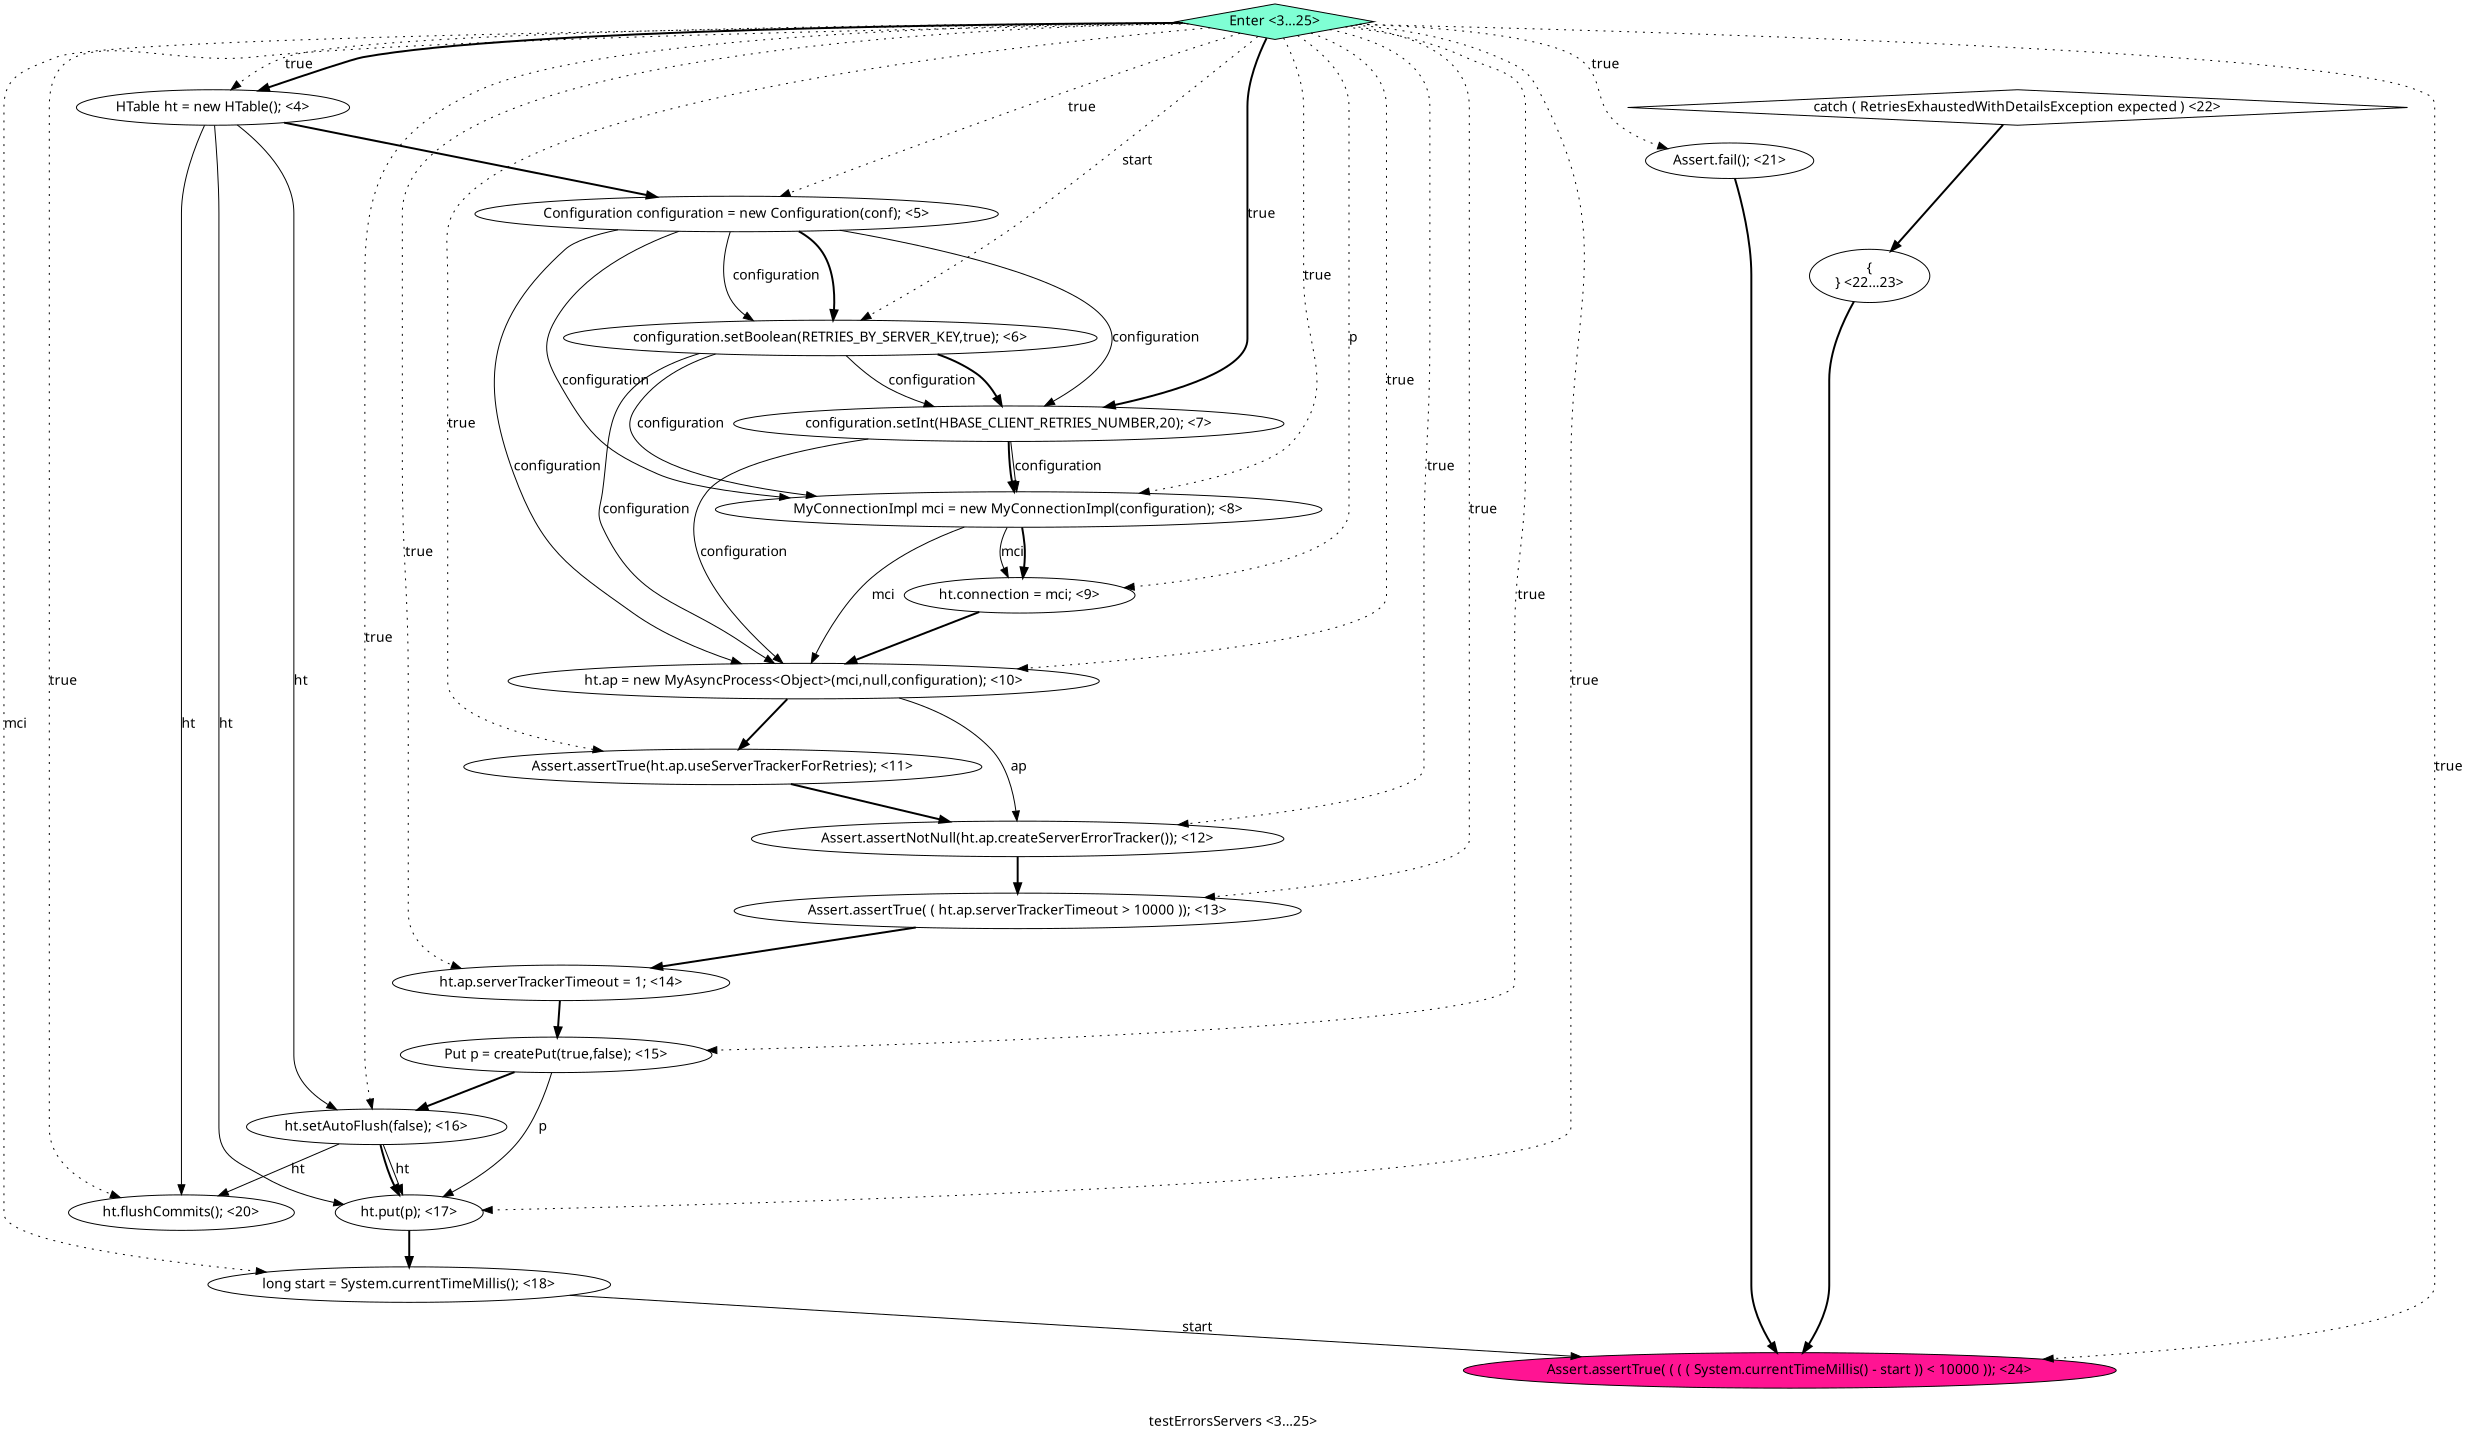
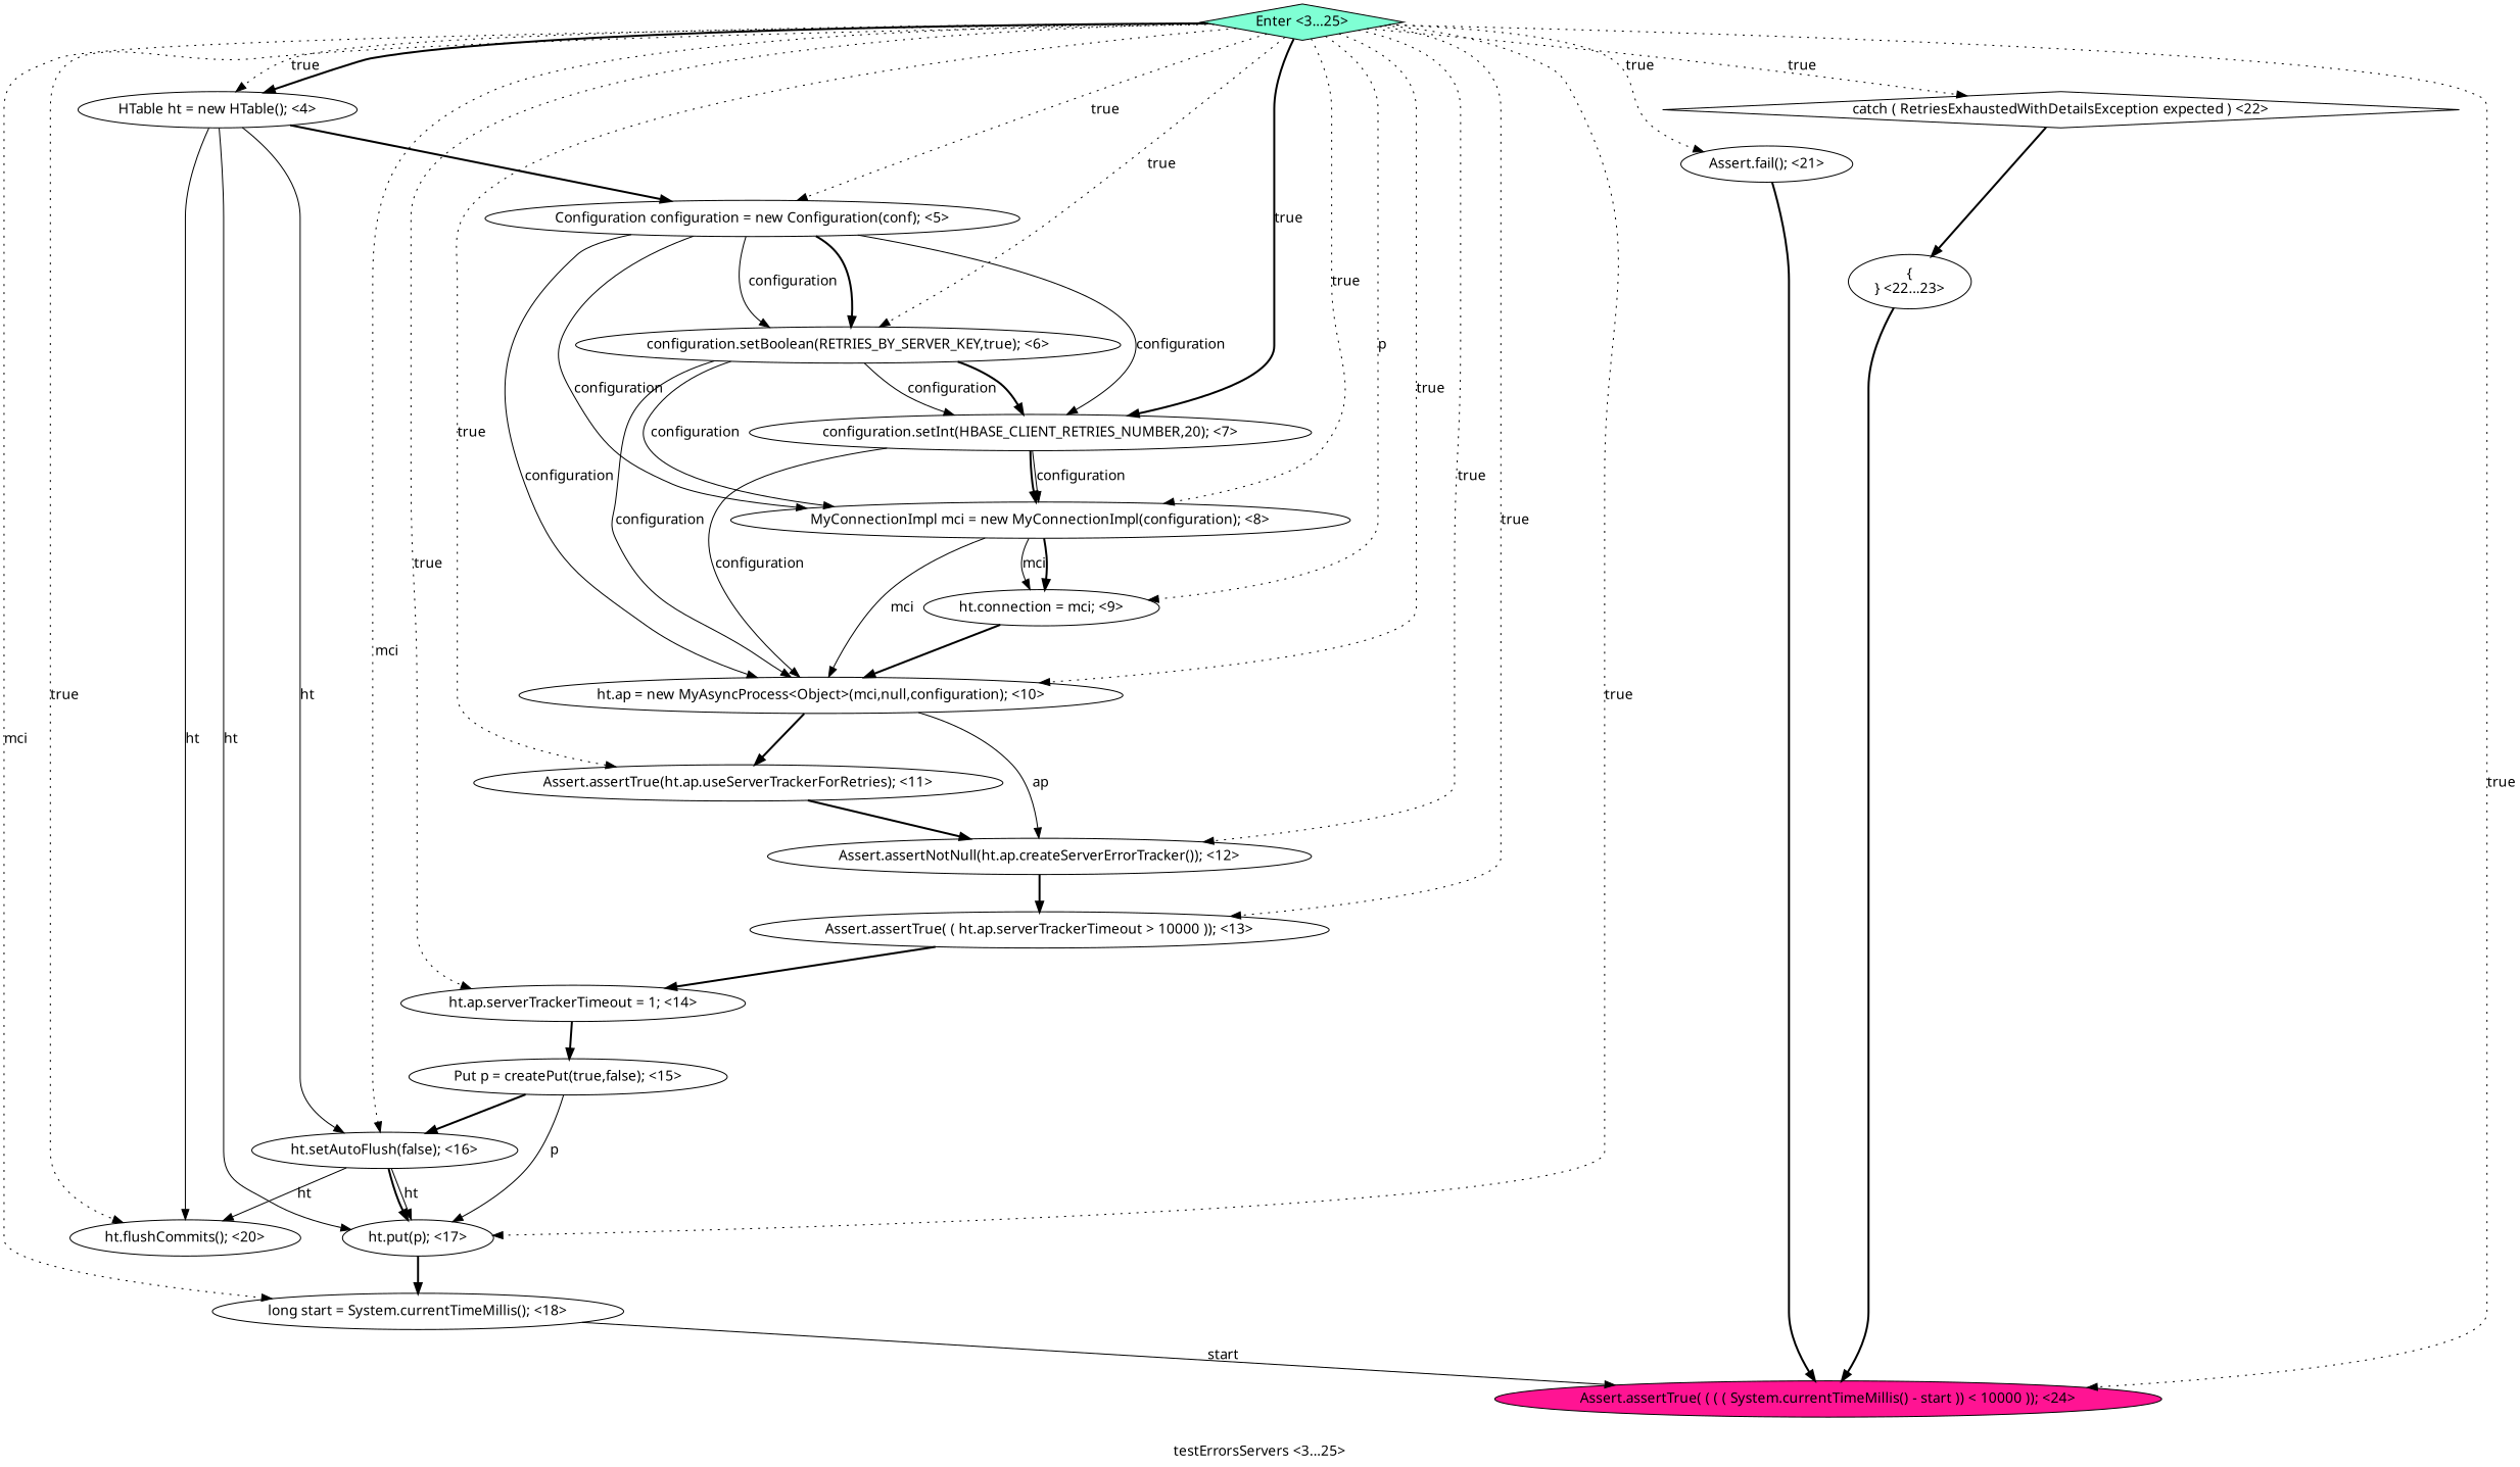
  digraph {
    fontname="Noto Sans"
    label="testErrorsServers <3...25>"
    node [fillcolor=white fontname="Noto Sans" shape=ellipse style=filled]
    edge [fontname="Noto Sans" style=solid]
    n1 [label="Put p = createPut(true,false); <15>"]
    n2 [label="ht.put(p); <17>"]
    n3 [label="ht.setAutoFlush(false); <16>"]
    n4 [label="long start = System.currentTimeMillis(); <18>"]
    n5 [label="ht.flushCommits(); <20>"]
    n6 [fillcolor=deeppink label="Assert.assertTrue( ( ( ( System.currentTimeMillis() - start )) < 10000 )); <24>"]
    n7 [label="HTable ht = new HTable(); <4>"]
    n8 [label="Configuration configuration = new Configuration(conf); <5>"]
    n9 [label="MyConnectionImpl mci = new MyConnectionImpl(configuration); <8>"]
    n10 [label="ht.ap = new MyAsyncProcess<Object>(mci,null,configuration); <10>"]
    n11 [label="configuration.setBoolean(RETRIES_BY_SERVER_KEY,true); <6>"]
    n12 [label="configuration.setInt(HBASE_CLIENT_RETRIES_NUMBER,20); <7>"]
    n13 [label="ht.connection = mci; <9>"]
    n14 [label="Assert.assertTrue(ht.ap.useServerTrackerForRetries); <11>"]
    n15 [label="Assert.assertNotNull(ht.ap.createServerErrorTracker()); <12>"]
    n16 [label="Assert.assertTrue( ( ht.ap.serverTrackerTimeout > 10000 )); <13>"]
    n17 [label="ht.ap.serverTrackerTimeout = 1; <14>"]
    n18 [label="Assert.fail(); <21>"]
    n19 [label="{\n} <22...23>"]
    n20 [fillcolor=aquamarine label="Enter <3...25>" shape=diamond]
    n21 [label="catch ( RetriesExhaustedWithDetailsException expected ) <22>" shape=diamond]
    n1 -> n2 [label=p]
    n1 -> n3 [style=bold]
    n2 -> n4 [style=bold]
    n3 -> n2 [label=ht]
    n3 -> n2 [style=bold]
    n3 -> n5 [label=ht]
    n4 -> n6 [label=start]
    n7 -> n2 [label=ht]
    n7 -> n3 [label=ht]
    n7 -> n5 [label=ht]
    n7 -> n8 [style=bold]
    n8 -> n9 [label=configuration]
    n8 -> n10 [label=configuration]
    n8 -> n11 [label=configuration]
    n8 -> n11 [style=bold]
    n8 -> n12 [label=configuration]
    n9 -> n10 [label=mci]
    n9 -> n13 [label=mci]
    n9 -> n13 [style=bold]
    n10 -> n14 [style=bold]
    n10 -> n15 [label=ap]
    n11 -> n9 [label=configuration]
    n11 -> n10 [label=configuration]
    n11 -> n12 [label=configuration]
    n11 -> n12 [style=bold]
    n12 -> n9 [label=configuration]
    n12 -> n9 [style=bold]
    n12 -> n10 [label=configuration]
    n13 -> n10 [style=bold]
    n14 -> n15 [style=bold]
    n15 -> n16 [style=bold]
    n16 -> n17 [style=bold]
    n17 -> n1 [style=bold]
    n18 -> n6 [style=bold]
    n19 -> n6 [style=bold]
-   n20 -> n1 [label=true style=dotted]
+   n20 -> n21 [label=true style=dotted]
    n20 -> n2 [label=true style=dotted]
-   n20 -> n3 [label=true style=dotted]
+   n20 -> n3 [label=mci style=dotted]
    n20 -> n4 [label=mci style=dotted]
    n20 -> n5 [label=true style=dotted]
    n20 -> n6 [label=true style=dotted]
    n20 -> n7 [label=true style=dotted]
    n20 -> n7 [style=bold]
    n20 -> n8 [label=true style=dotted]
    n20 -> n9 [label=true style=dotted]
    n20 -> n10 [label=true style=dotted]
-   n20 -> n11 [label=start style=dotted]
+   n20 -> n11 [label=true style=dotted]
    n20 -> n12 [label=true style=bold]
    n20 -> n13 [label=p style=dotted]
    n20 -> n14 [label=true style=dotted]
    n20 -> n15 [label=true style=dotted]
    n20 -> n16 [label=true style=dotted]
    n20 -> n17 [label=true style=dotted]
    n20 -> n18 [label=true style=dotted]
    n21 -> n19 [style=bold]
  }
